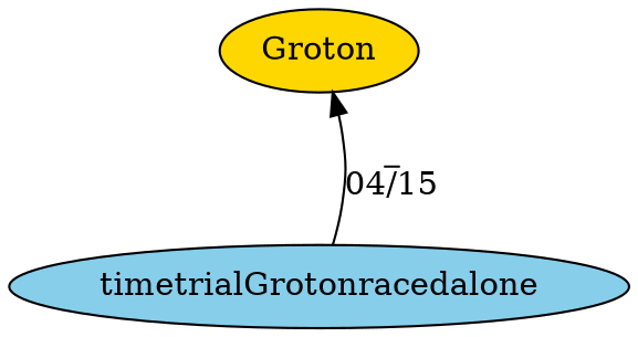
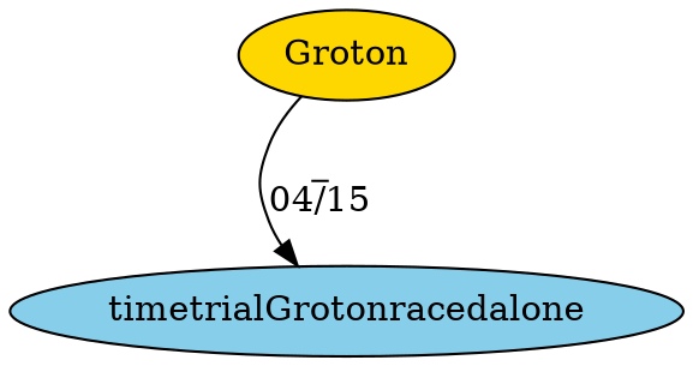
  digraph {
    node [style=filled]
    Groton [fillcolor=gold]
    timetrialGrotonracedalone [fillcolor=skyblue]
-   timetrialGrotonracedalone -> Groton [label="_\n04/15" random=random weight=99 style=solid arrowhead=normal]
+   Groton -> timetrialGrotonracedalone [label="_\n04/15" random=random weight=99 style=solid arrowhead=normal]
  }
